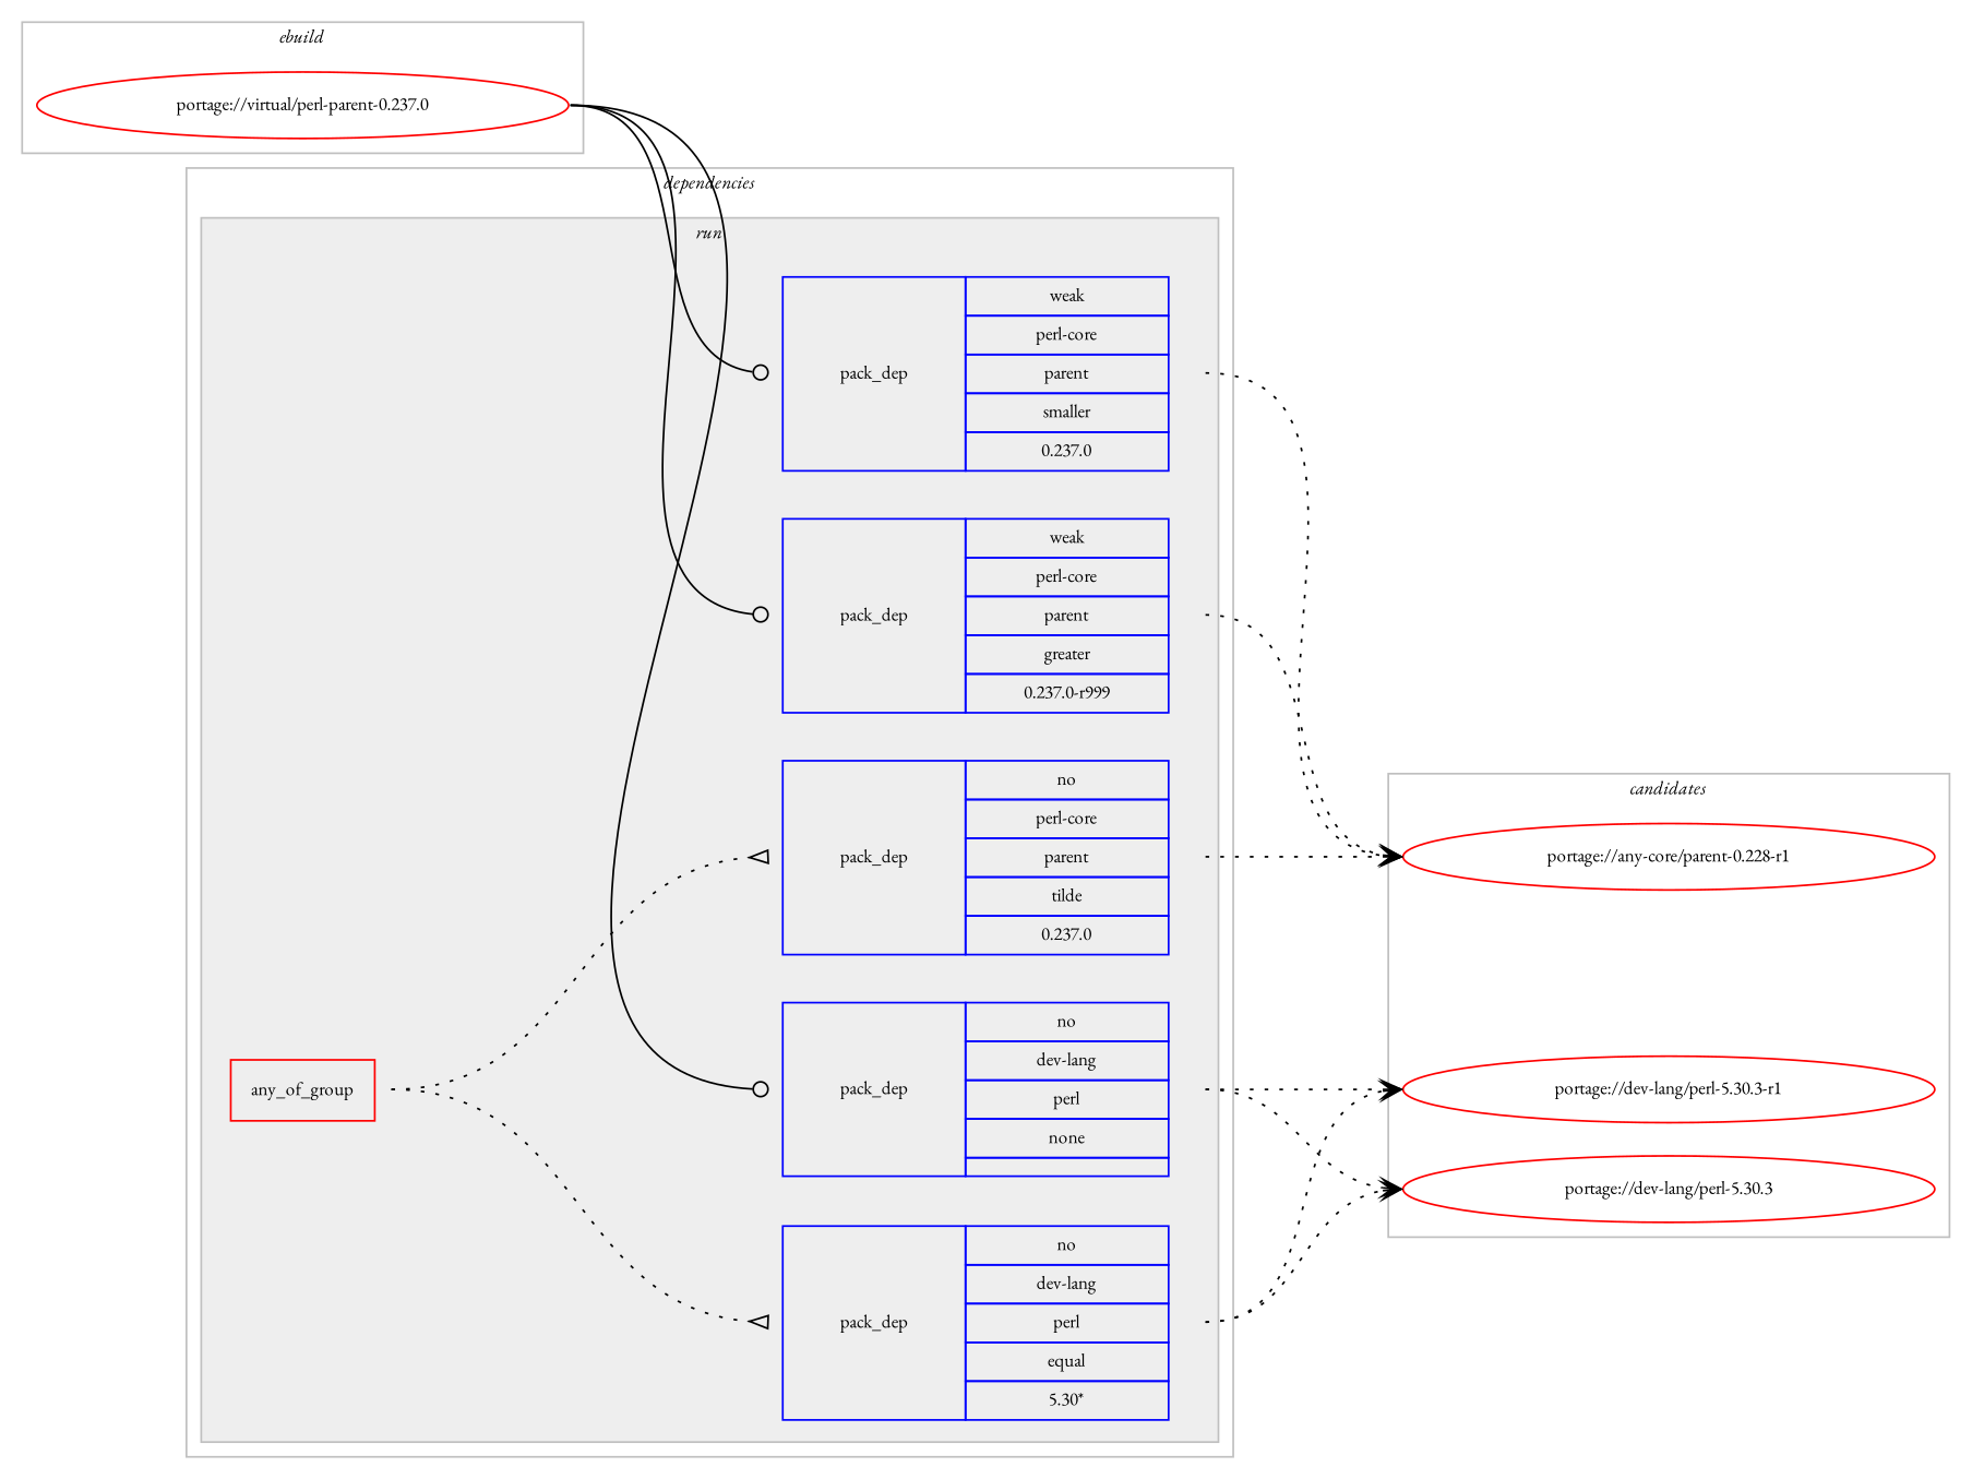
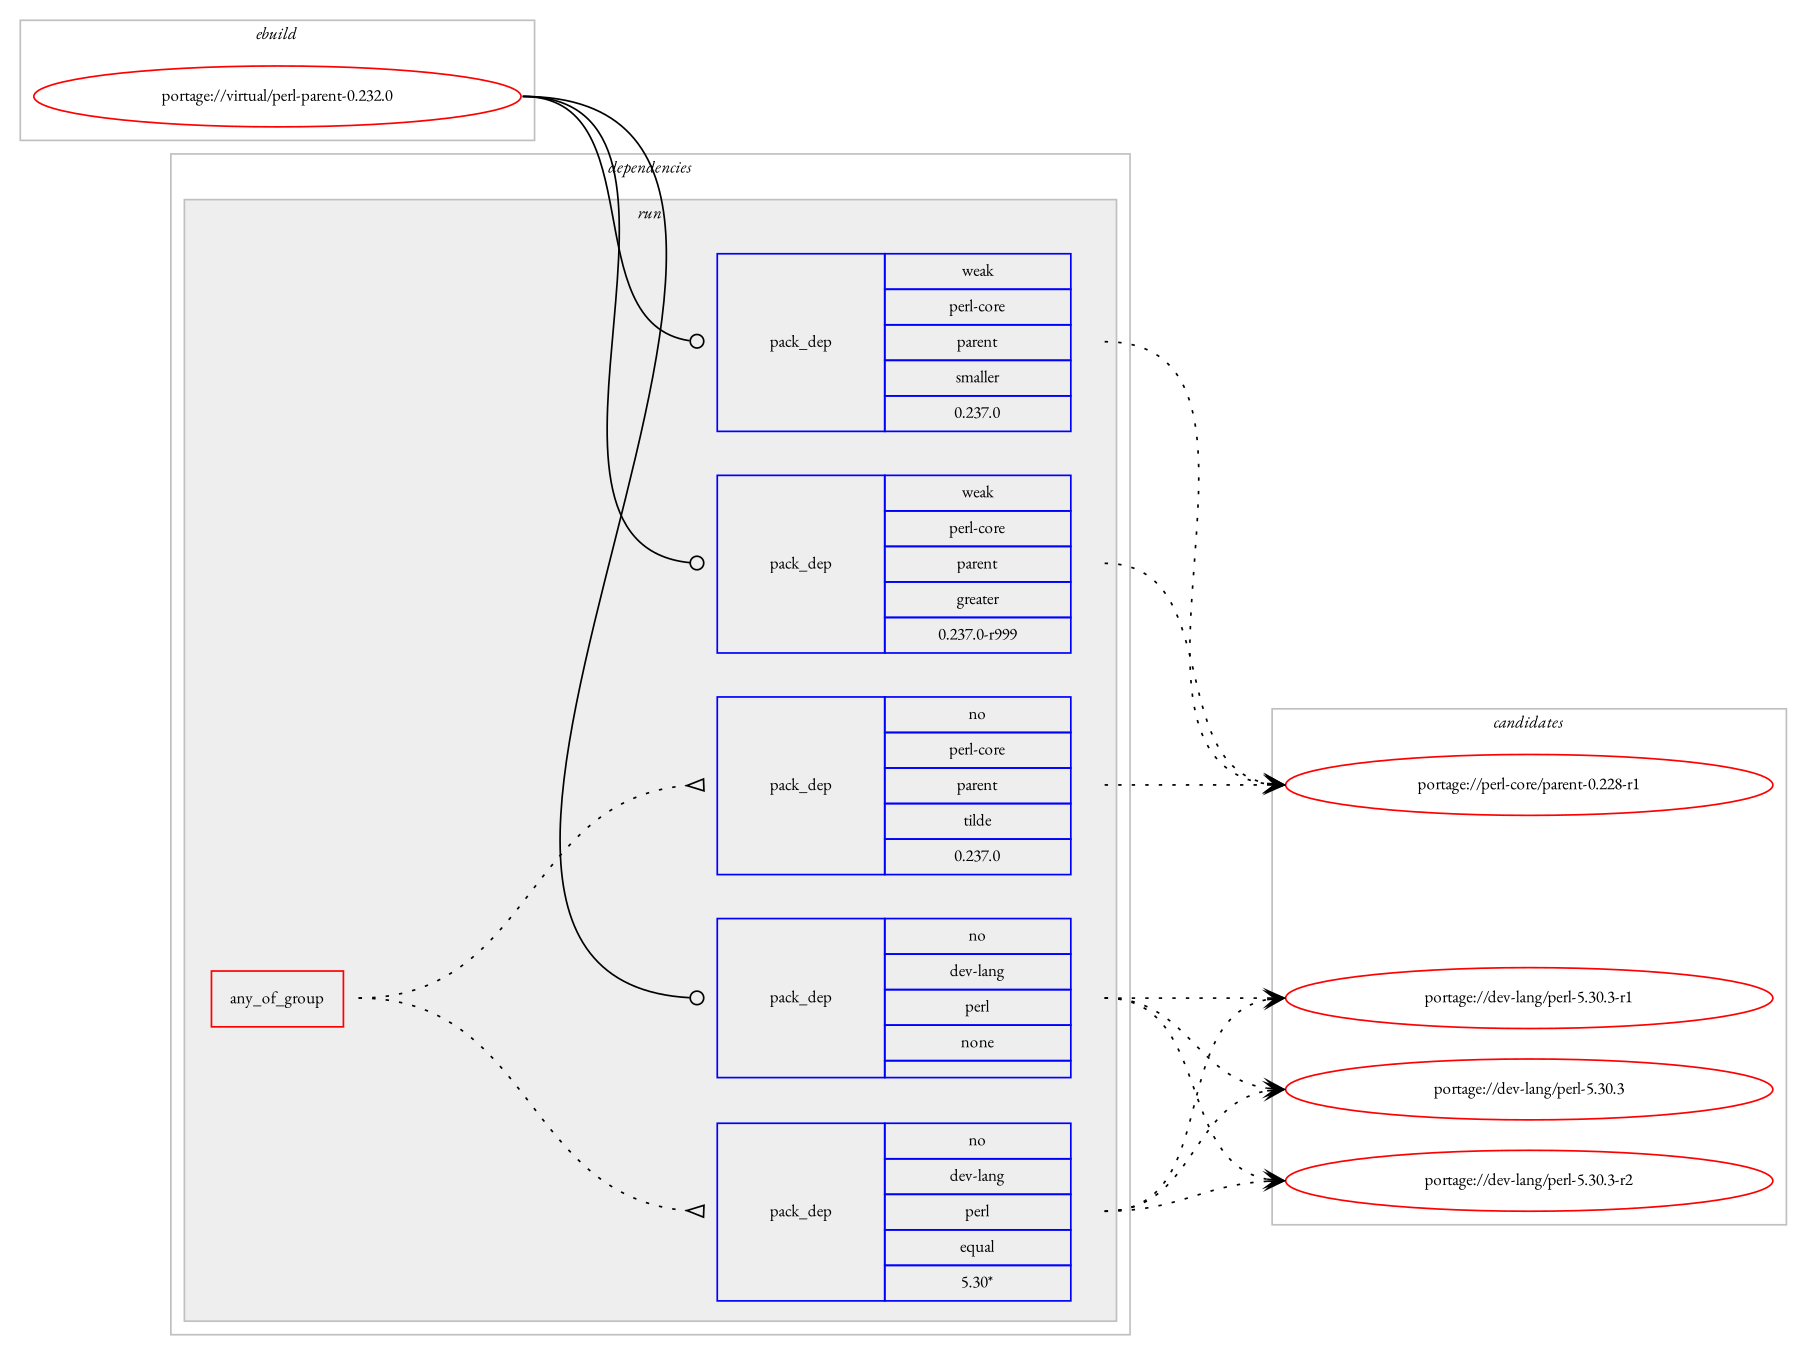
  digraph {
    compound=true
    concentrate=true
    fontname="EB Garamond"
    fontsize=10
    newrank=true
    rankdir=LR
    ranksep=1.5
    node [color=red fontname="EB Garamond" fontsize=10 shape=none]
    edge [arrowhead=vee fontname="EB Garamond" headport=w style=dotted tailport=e weight=100]
-   n1 [label="portage://virtual/perl-parent-0.237.0" width=4 shape=""]
+   n1 [label="portage://virtual/perl-parent-0.232.0" width=4 shape=""]
    n2 [color=blue label=<<TABLE BORDER="0" CELLBORDER="1" CELLSPACING="0" CELLPADDING="4" WIDTH="220"><TR><TD ROWSPAN="6" CELLPADDING="30">pack_dep</TD></TR><TR><TD WIDTH="110">no</TD></TR><TR><TD>dev-lang</TD></TR><TR><TD>perl</TD></TR><TR><TD>equal</TD></TR><TR><TD>5.30*</TD></TR></TABLE>>]
    n3 [color=blue label=<<TABLE BORDER="0" CELLBORDER="1" CELLSPACING="0" CELLPADDING="4" WIDTH="220"><TR><TD ROWSPAN="6" CELLPADDING="30">pack_dep</TD></TR><TR><TD WIDTH="110">no</TD></TR><TR><TD>perl-core</TD></TR><TR><TD>parent</TD></TR><TR><TD>tilde</TD></TR><TR><TD>0.237.0</TD></TR></TABLE>>]
    n4 [label=<<TABLE BORDER="0" CELLBORDER="1" CELLSPACING="0" CELLPADDING="4"><TR><TD CELLPADDING="10">any_of_group</TD></TR></TABLE>>]
    n5 [color=blue label=<<TABLE BORDER="0" CELLBORDER="1" CELLSPACING="0" CELLPADDING="4" WIDTH="220"><TR><TD ROWSPAN="6" CELLPADDING="30">pack_dep</TD></TR><TR><TD WIDTH="110">no</TD></TR><TR><TD>dev-lang</TD></TR><TR><TD>perl</TD></TR><TR><TD>none</TD></TR><TR><TD></TD></TR></TABLE>>]
    n6 [color=blue label=<<TABLE BORDER="0" CELLBORDER="1" CELLSPACING="0" CELLPADDING="4" WIDTH="220"><TR><TD ROWSPAN="6" CELLPADDING="30">pack_dep</TD></TR><TR><TD WIDTH="110">weak</TD></TR><TR><TD>perl-core</TD></TR><TR><TD>parent</TD></TR><TR><TD>greater</TD></TR><TR><TD>0.237.0-r999</TD></TR></TABLE>>]
    n7 [color=blue label=<<TABLE BORDER="0" CELLBORDER="1" CELLSPACING="0" CELLPADDING="4" WIDTH="220"><TR><TD ROWSPAN="6" CELLPADDING="30">pack_dep</TD></TR><TR><TD WIDTH="110">weak</TD></TR><TR><TD>perl-core</TD></TR><TR><TD>parent</TD></TR><TR><TD>smaller</TD></TR><TR><TD>0.237.0</TD></TR></TABLE>>]
+   n8 [label="portage://dev-lang/perl-5.30.3-r2" width=4 shape=""]
    n9 [label="portage://dev-lang/perl-5.30.3-r1" width=4 shape=""]
    n10 [label="portage://dev-lang/perl-5.30.3" width=4 shape=""]
-   n11 [label="portage://any-core/parent-0.228-r1" width=4 shape=""]
+   n11 [label="portage://perl-core/parent-0.228-r1" width=4 shape=""]
    subgraph cluster_1 {
      color=gray
      label=<<i>ebuild</i>>
      rank=same
      n1
    }
    subgraph cluster_2 {
      color=gray
      label=<<i>dependencies</i>>
      subgraph cluster_3 {
        color=gray
        fillcolor="#eeeeee"
        label=<<i>compile</i>>
        style=filled
      }
      subgraph cluster_4 {
        color=gray
        fillcolor="#eeeeee"
        label=<<i>compile and run</i>>
        style=filled
      }
      subgraph cluster_5 {
        color=gray
        fillcolor="#eeeeee"
        label=<<i>run</i>>
        style=filled
        subgraph sub_6 {
          color=gray
          fillcolor="#eeeeee"
          label=<<i>run</i>>
          style=filled
          n4
          subgraph sub_7 {
            color=gray
            fillcolor="#eeeeee"
            label=<<i>run</i>>
            style=filled
            n2
          }
          subgraph sub_8 {
            color=gray
            fillcolor="#eeeeee"
            label=<<i>run</i>>
            style=filled
            n3
          }
        }
        subgraph sub_9 {
          color=gray
          fillcolor="#eeeeee"
          label=<<i>run</i>>
          style=filled
          n5
        }
        subgraph sub_10 {
          color=gray
          fillcolor="#eeeeee"
          label=<<i>run</i>>
          style=filled
          n6
        }
        subgraph sub_11 {
          color=gray
          fillcolor="#eeeeee"
          label=<<i>run</i>>
          style=filled
          n7
        }
      }
    }
    subgraph cluster_12 {
      color=gray
      label=<<i>candidates</i>>
      rank=same
      subgraph sub_13 {
        color=black
        label=<<i>candidates</i>>
        nodesep=1
        rank=same
+       n8
        n9
        n10
      }
      subgraph sub_14 {
        color=black
        label=<<i>candidates</i>>
        nodesep=1
        rank=same
        n11
      }
      subgraph sub_15 {
        color=black
        label=<<i>candidates</i>>
        nodesep=1
        rank=same
+       n8
        n9
        n10
      }
      subgraph sub_16 {
        color=black
        label=<<i>candidates</i>>
        nodesep=1
        rank=same
        n11
      }
      subgraph sub_17 {
        color=black
        label=<<i>candidates</i>>
        nodesep=1
        rank=same
        n11
      }
    }
    n1 -> n5 [arrowhead=odot style=solid weight=20]
    n1 -> n6 [arrowhead=odot style=solid weight=20]
    n1 -> n7 [arrowhead=odot style=solid weight=20]
+   n2 -> n8
    n2 -> n9
    n2 -> n10
    n3 -> n11
    n4 -> n2 [arrowhead=oinv weight=20]
    n4 -> n3 [arrowhead=oinv weight=20]
+   n5 -> n8
    n5 -> n9
    n5 -> n10
    n6 -> n11
    n7 -> n11
  }
